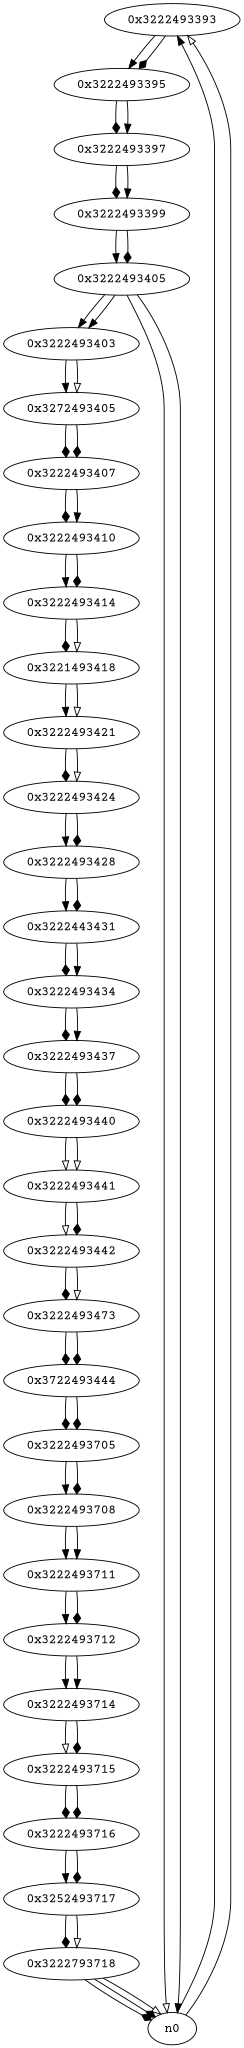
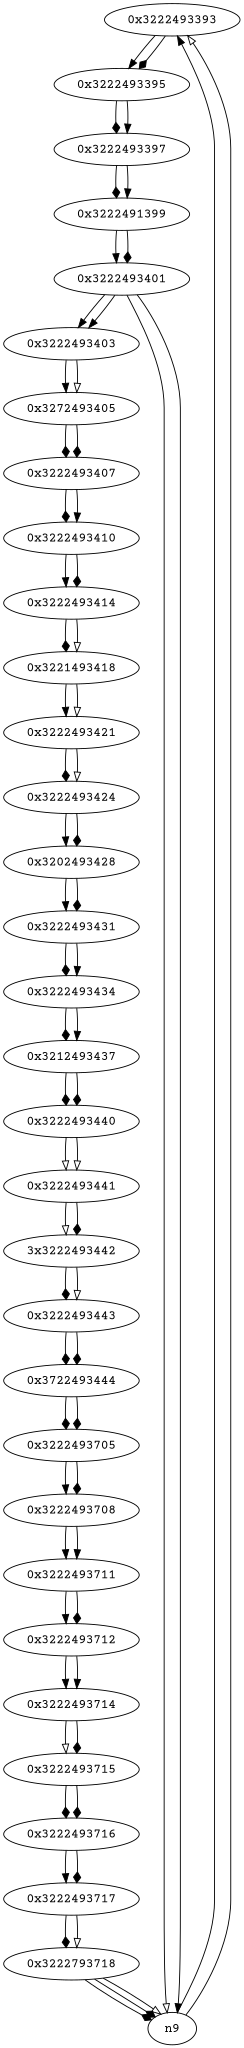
  digraph {
    fontname="Courier Prime"
    node [fontname="Courier Prime"]
    edge [arrowhead=diamond fontname="Courier Prime"]
    n1 [label="0x3222493393"]
    n2 [label="0x3222493395"]
    n3 [label="0x3222493397"]
-   n4 [label="0x3222493399"]
-   n5 [label="0x3222493405"]
+   n4 [label="0x3222491399"]
+   n5 [label="0x3222493401"]
    n6 [label="0x3222493403"]
-   n0
+   n0 [label=n9]
    n7 [label="0x3272493405"]
    n8 [label="0x3222493407"]
    n9 [label="0x3222493410"]
    n10 [label="0x3222493414"]
    n11 [label="0x3221493418"]
    n12 [label="0x3222493421"]
    n13 [label="0x3222493424"]
-   n14 [label="0x3222493428"]
-   n15 [label="0x3222443431"]
+   n14 [label="0x3202493428"]
+   n15 [label="0x3222493431"]
    n16 [label="0x3222493434"]
-   n17 [label="0x3222493437"]
+   n17 [label="0x3212493437"]
    n18 [label="0x3222493440"]
    n19 [label="0x3222493441"]
-   n20 [label="0x3222493442"]
-   n21 [label="0x3222493473"]
+   n20 [label="3x3222493442"]
+   n21 [label="0x3222493443"]
    n22 [label="0x3722493444"]
    n23 [label="0x3222493705"]
    n24 [label="0x3222493708"]
    n25 [label="0x3222493711"]
    n26 [label="0x3222493712"]
    n27 [label="0x3222493714"]
    n28 [label="0x3222493715"]
    n29 [label="0x3222493716"]
-   n30 [label="0x3252493717"]
+   n30 [label="0x3222493717"]
    n31 [label="0x3222793718"]
    n1 -> n2 [arrowhead=normal]
    n1 -> n2
    n2 -> n3
    n2 -> n3 [arrowhead=normal]
    n3 -> n4
    n3 -> n4 [arrowhead=normal]
    n4 -> n5 [arrowhead=normal]
    n4 -> n5
    n5 -> n6 [arrowhead=normal]
    n5 -> n6 [arrowhead=normal]
    n5 -> n0 [arrowhead=onormal]
    n5 -> n0 [arrowhead=normal]
    n6 -> n7 [arrowhead=normal]
    n6 -> n7 [arrowhead=onormal]
    n0 -> n1 [arrowhead=normal]
    n0 -> n1 [arrowhead=onormal]
    n7 -> n8
    n7 -> n8
    n8 -> n9
    n8 -> n9 [arrowhead=normal]
    n9 -> n10 [arrowhead=normal]
    n9 -> n10
    n10 -> n11
    n10 -> n11 [arrowhead=onormal]
    n11 -> n12 [arrowhead=normal]
    n11 -> n12 [arrowhead=onormal]
    n12 -> n13
    n12 -> n13 [arrowhead=onormal]
    n13 -> n14 [arrowhead=normal]
    n13 -> n14
    n14 -> n15 [arrowhead=normal]
    n14 -> n15
    n15 -> n16
    n15 -> n16 [arrowhead=normal]
    n16 -> n17
    n16 -> n17 [arrowhead=normal]
    n17 -> n18
    n17 -> n18
    n18 -> n19 [arrowhead=onormal]
    n18 -> n19 [arrowhead=onormal]
    n19 -> n20 [arrowhead=onormal]
    n19 -> n20
    n20 -> n21
    n20 -> n21 [arrowhead=onormal]
    n21 -> n22
    n21 -> n22
    n22 -> n23
    n22 -> n23
    n23 -> n24 [arrowhead=normal]
    n23 -> n24
    n24 -> n25 [arrowhead=normal]
    n24 -> n25 [arrowhead=normal]
    n25 -> n26 [arrowhead=normal]
    n25 -> n26
    n26 -> n27 [arrowhead=normal]
    n26 -> n27 [arrowhead=normal]
    n27 -> n28 [arrowhead=onormal]
    n27 -> n28
    n28 -> n29
    n28 -> n29
    n29 -> n30 [arrowhead=normal]
    n29 -> n30
    n30 -> n31
    n30 -> n31 [arrowhead=onormal]
    n31 -> n0
    n31 -> n0
    n31 -> n0 [arrowhead=onormal]
  }
